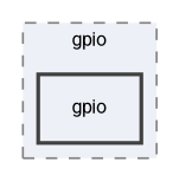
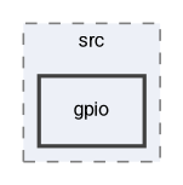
  digraph {
    compound=true
    fontname=Roboto
    n1 [color=grey25 fillcolor="#edf0f7" fontname=Roboto fontsize=10 label=gpio shape=box style="filled,bold,"]
    subgraph cluster_1 {
      bgcolor="#edf0f7"
      fontsize=10
-     label=gpio
+     label=src
      pencolor=grey50
      style="filled,dashed,"
      n1
    }
  }
